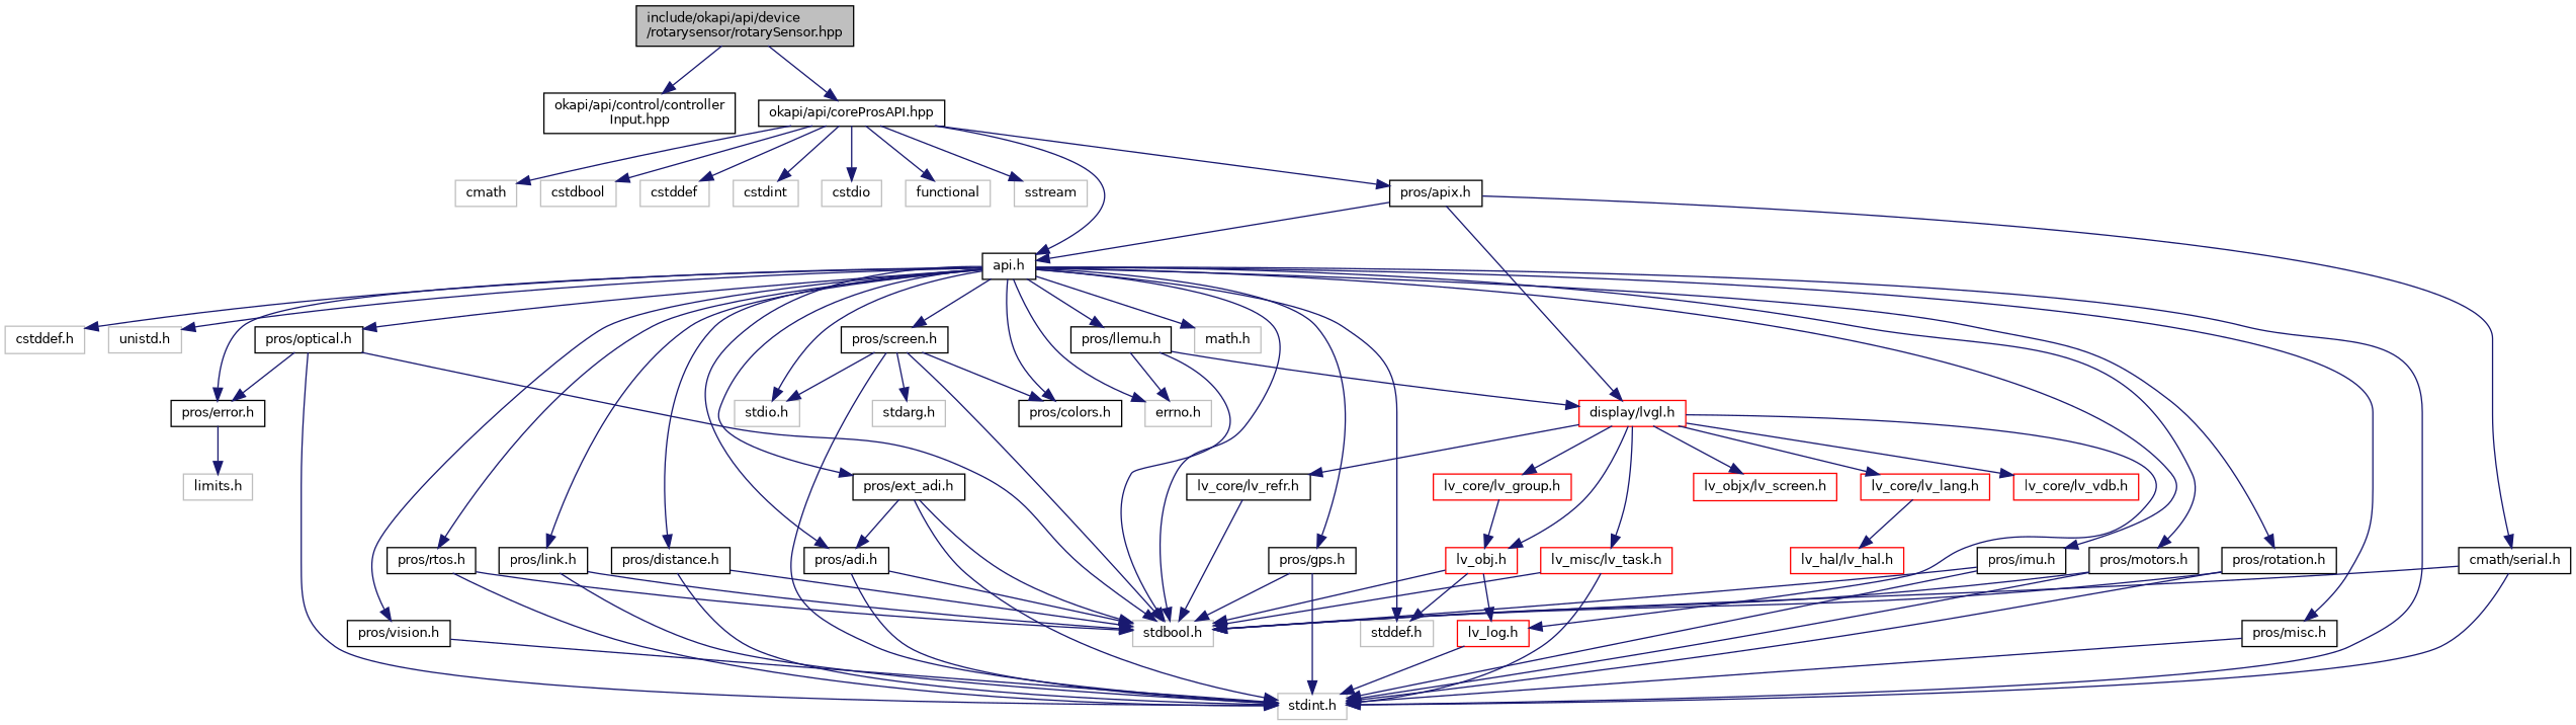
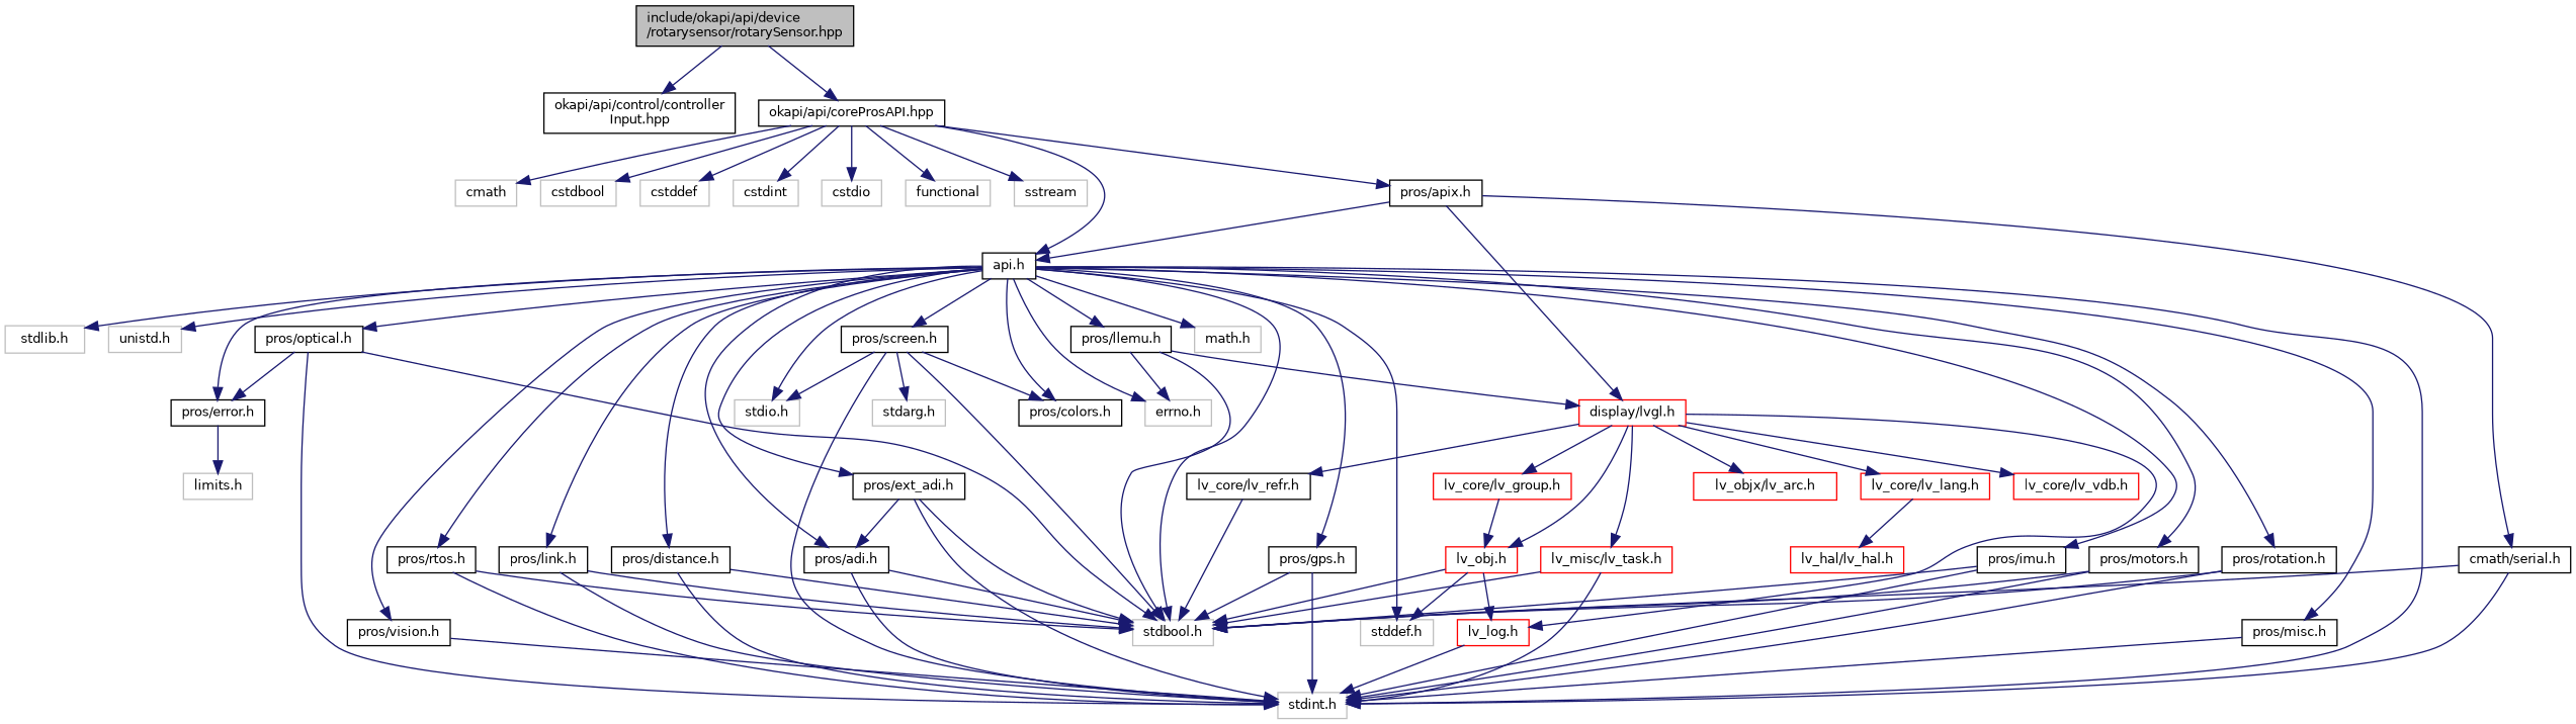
  digraph {
    node [color=black fillcolor=white fontname=Helvetica fontsize=10 shape=record style=filled]
    edge [color=midnightblue fontname=Helvetica fontsize=10 labelfontname=Helvetica labelfontsize=10 style=solid]
    n1 [fillcolor=grey75 fontcolor=black height=0.2 label="include/okapi/api/device\l/rotarysensor/rotarySensor.hpp" width=0.4]
    n2 [height=0.2 label="okapi/api/control/controller\lInput.hpp" width=0.4]
    n3 [height=0.2 label="okapi/api/coreProsAPI.hpp" width=0.4]
    n4 [color=grey75 height=0.2 label=cmath width=0.4]
    n5 [color=grey75 height=0.2 label=cstdbool width=0.4]
    n6 [color=grey75 height=0.2 label=cstddef width=0.4]
    n7 [color=grey75 height=0.2 label=cstdint width=0.4]
    n8 [color=grey75 height=0.2 label=cstdio width=0.4]
    n9 [color=grey75 height=0.2 label=functional width=0.4]
    n10 [color=grey75 height=0.2 label=sstream width=0.4]
    n11 [height=0.2 label="api.h" width=0.4]
    n12 [height=0.2 label="pros/apix.h" width=0.4]
    n13 [color=grey75 height=0.2 label="errno.h" width=0.4]
    n14 [color=grey75 height=0.2 label="math.h" width=0.4]
    n15 [color=grey75 height=0.2 label="stdbool.h" width=0.4]
    n16 [color=grey75 height=0.2 label="stddef.h" width=0.4]
    n17 [color=grey75 height=0.2 label="stdint.h" width=0.4]
    n18 [color=grey75 height=0.2 label="stdio.h" width=0.4]
-   n19 [color=grey75 height=0.2 label="cstddef.h" width=0.4]
+   n19 [color=grey75 height=0.2 label="stdlib.h" width=0.4]
    n20 [color=grey75 height=0.2 label="unistd.h" width=0.4]
    n21 [height=0.2 label="pros/adi.h" width=0.4]
    n22 [height=0.2 label="pros/colors.h" width=0.4]
    n23 [height=0.2 label="pros/distance.h" width=0.4]
    n24 [height=0.2 label="pros/error.h" width=0.4]
    n25 [height=0.2 label="pros/ext_adi.h" width=0.4]
    n26 [height=0.2 label="pros/gps.h" width=0.4]
    n27 [height=0.2 label="pros/imu.h" width=0.4]
    n28 [height=0.2 label="pros/link.h" width=0.4]
    n29 [height=0.2 label="pros/llemu.h" width=0.4]
    n30 [height=0.2 label="pros/misc.h" width=0.4]
    n31 [height=0.2 label="pros/motors.h" width=0.4]
    n32 [height=0.2 label="pros/optical.h" width=0.4]
    n33 [height=0.2 label="pros/rotation.h" width=0.4]
    n34 [height=0.2 label="pros/rtos.h" width=0.4]
    n35 [height=0.2 label="pros/screen.h" width=0.4]
    n36 [height=0.2 label="pros/vision.h" width=0.4]
    n37 [color=red height=0.2 label="display/lvgl.h" width=0.4]
    n38 [height=0.2 label="cmath/serial.h" width=0.4]
    n39 [color=grey75 height=0.2 label="limits.h" width=0.4]
    n40 [color=grey75 height=0.2 label="stdarg.h" width=0.4]
    n41 [color=red height=0.2 label="lv_core/lv_group.h" width=0.4]
    n42 [color=red height=0.2 label="lv_obj.h" width=0.4]
    n43 [color=red height=0.2 label="lv_log.h" width=0.4]
    n44 [color=red height=0.2 label="lv_core/lv_lang.h" width=0.4]
    n45 [height=0.2 label="lv_core/lv_refr.h" width=0.4]
    n46 [color=red height=0.2 label="lv_core/lv_vdb.h" width=0.4]
    n47 [color=red height=0.2 label="lv_misc/lv_task.h" width=0.4]
-   n48 [color=red height=0.2 label="lv_objx/lv_screen.h" width=0.4]
+   n48 [color=red height=0.2 label="lv_objx/lv_arc.h" width=0.4]
    n49 [color=red height=0.2 label="lv_hal/lv_hal.h" width=0.4]
    n1 -> n2
    n1 -> n3
    n3 -> n4
    n3 -> n5
    n3 -> n6
    n3 -> n7
    n3 -> n8
    n3 -> n9
    n3 -> n10
    n3 -> n11
    n3 -> n12
    n11 -> n13
    n11 -> n14
    n11 -> n15
    n11 -> n16
    n11 -> n17
    n11 -> n18
    n11 -> n19
    n11 -> n20
    n11 -> n21
    n11 -> n22
    n11 -> n23
    n11 -> n24
    n11 -> n25
    n11 -> n26
    n11 -> n27
    n11 -> n28
    n11 -> n29
    n11 -> n30
    n11 -> n31
    n11 -> n32
    n11 -> n33
    n11 -> n34
    n11 -> n35
    n11 -> n36
    n12 -> n11
    n12 -> n37
    n12 -> n38
    n21 -> n15
    n21 -> n17
    n23 -> n15
    n23 -> n17
    n24 -> n39
    n25 -> n15
    n25 -> n17
    n25 -> n21
    n26 -> n15
    n26 -> n17
    n27 -> n15
    n27 -> n17
    n28 -> n15
    n28 -> n17
    n29 -> n13
    n29 -> n15
    n29 -> n37
    n30 -> n17
    n31 -> n15
    n31 -> n17
    n32 -> n15
    n32 -> n17
    n32 -> n24
    n33 -> n15
    n33 -> n17
    n34 -> n15
    n34 -> n17
    n35 -> n15
    n35 -> n17
    n35 -> n18
    n35 -> n22
    n35 -> n40
    n36 -> n17
    n37 -> n41
    n37 -> n42
    n37 -> n43
    n37 -> n44
    n37 -> n45
    n37 -> n46
    n37 -> n47
    n37 -> n48
    n38 -> n15
    n38 -> n17
    n41 -> n42
    n42 -> n15
    n42 -> n16
    n42 -> n43
    n43 -> n17
    n44 -> n49
    n45 -> n15
    n47 -> n15
    n47 -> n17
  }
